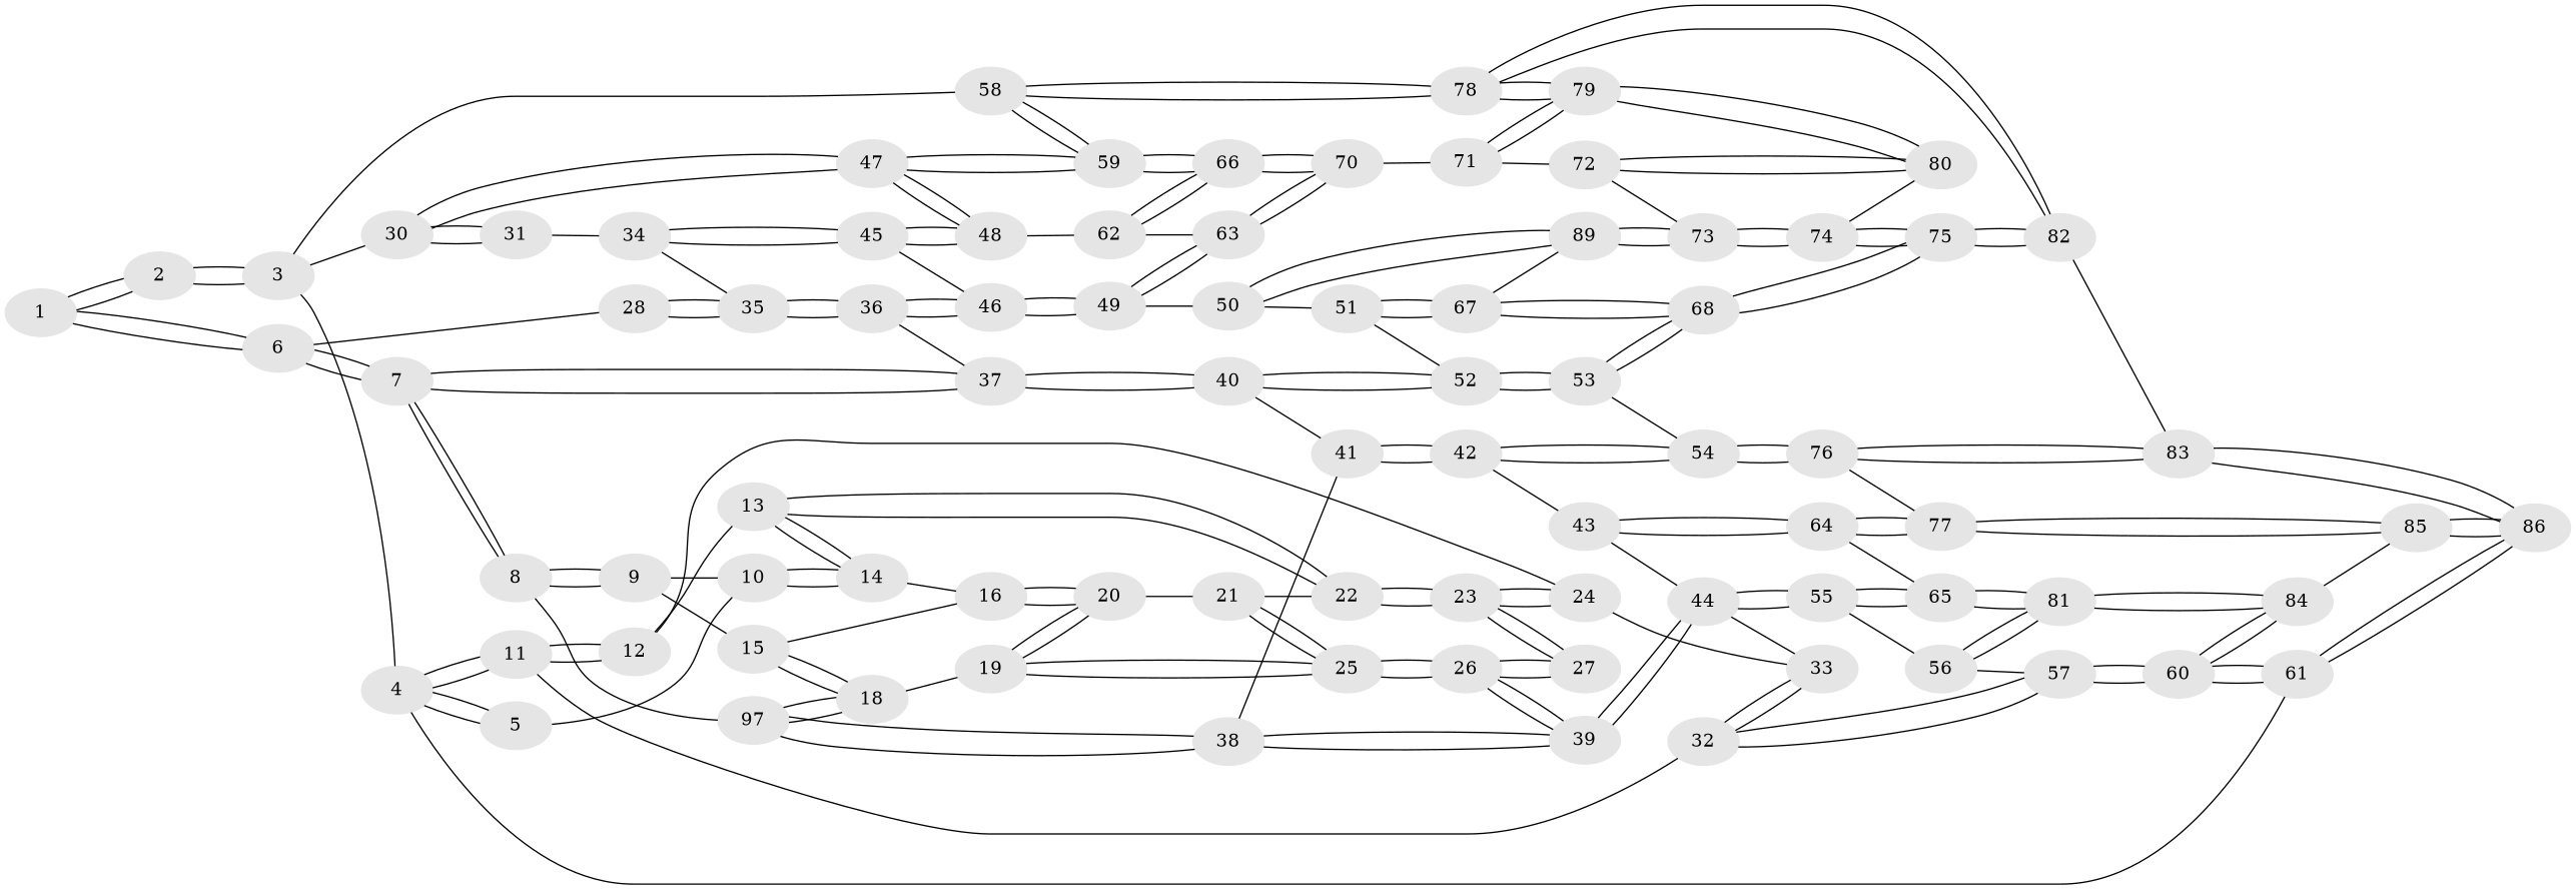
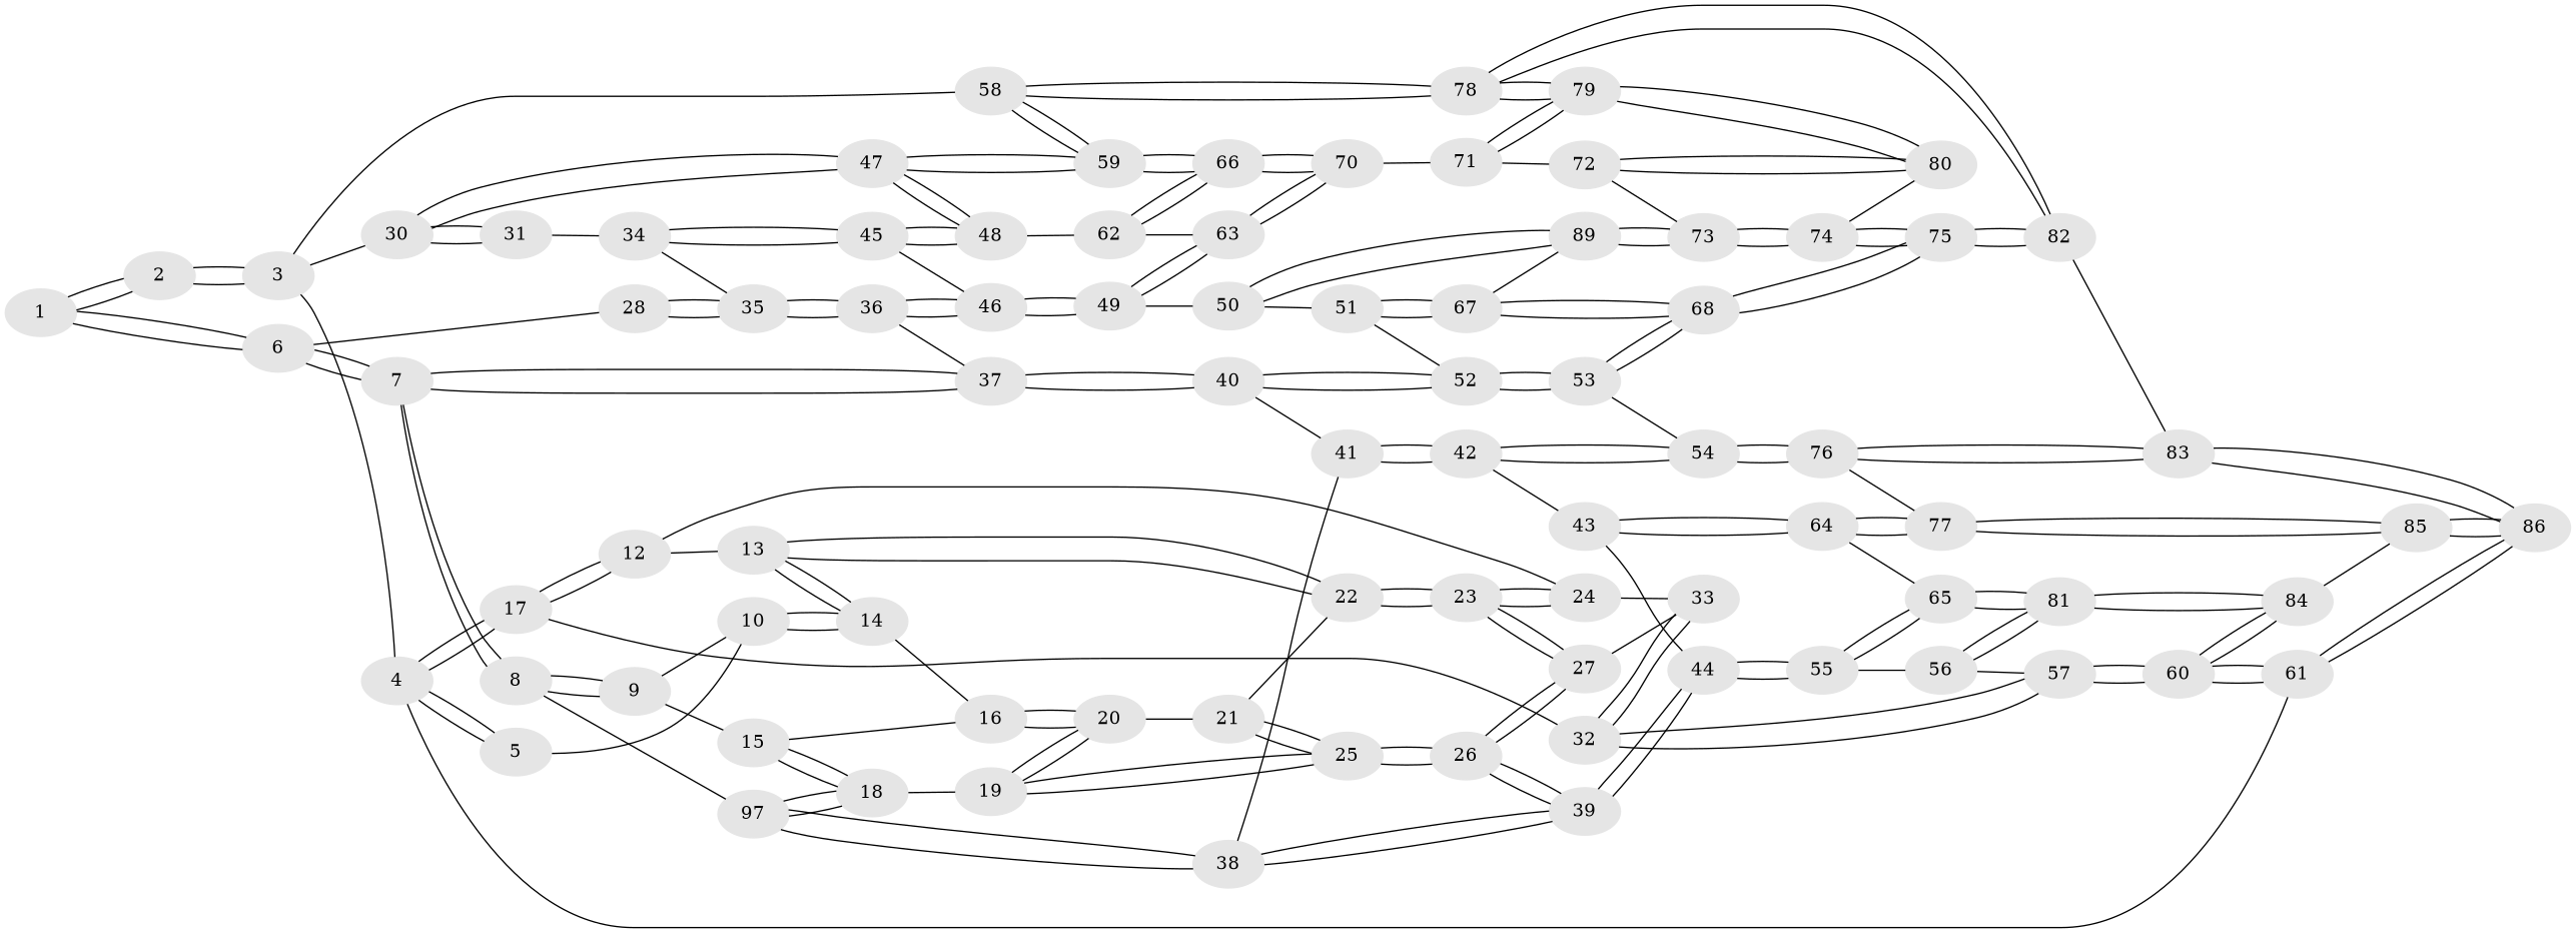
  graph {
    rankdir=LR
    node [color=gray90 style=filled]
    1
    2
    6
    3
    7
    28
    4
    30
    58
    5
-   11
+   11 [label=17]
    61
    31
    47
    59
    78
    10
    12
    32
    86
    14
    8
    37
    35
    9
    n26 [label=97]
    40
    15
    18
    38
    16
    13
    24
    33
    57
    22
    23
    20
    19
    21
    39
    41
    25
    26
    27
    44
    36
    34
    48
    45
    60
    46
    49
    52
    42
    55
    53
    43
    54
    64
    76
    65
    77
    56
    62
    50
    63
    66
    51
    n70 [label=89]
    70
    67
    73
    68
    75
    83
    81
    84
    79
    82
    85
    71
    74
    72
    80
    1 -- 2
    1 -- 2
    1 -- 6
    1 -- 6
    2 -- 3
    2 -- 3
    6 -- 7
    6 -- 7
    6 -- 28
    3 -- 4
    3 -- 30
    3 -- 58
    7 -- 8
    7 -- 8
    7 -- 37
    7 -- 37
    28 -- 35
    28 -- 35
    4 -- 5
    4 -- 5
    4 -- 11
    4 -- 11
    4 -- 61
    30 -- 31
    30 -- 31
    30 -- 47
    30 -- 47
    58 -- 59
    58 -- 59
    58 -- 78
    58 -- 78
    5 -- 10
    11 -- 12
    11 -- 12
    11 -- 32
    61 -- 86
    61 -- 86
    31 -- 34
    47 -- 59
    47 -- 59
    47 -- 48
    47 -- 48
    59 -- 66
    59 -- 66
    78 -- 79
    78 -- 79
    78 -- 82
    78 -- 82
    10 -- 14
    10 -- 14
    12 -- 13
    12 -- 24
    32 -- 33
    32 -- 33
    32 -- 57
    32 -- 57
    14 -- 16
    8 -- 9
    8 -- 9
    8 -- n26
    37 -- 40
    37 -- 40
    35 -- 36
    35 -- 36
    9 -- 10
    9 -- 15
    n26 -- 18
    n26 -- 18
    n26 -- 38
    n26 -- 38
    40 -- 41
    40 -- 52
    40 -- 52
    15 -- 18
    15 -- 18
    15 -- 16
    18 -- 19
    38 -- 39
    38 -- 39
    38 -- 41
    16 -- 20
    16 -- 20
    13 -- 14
    13 -- 14
    13 -- 22
    13 -- 22
    24 -- 33
    57 -- 60
    57 -- 60
    22 -- 23
    22 -- 23
    23 -- 24
    23 -- 24
    23 -- 27
    23 -- 27
    20 -- 21
    19 -- 20
    19 -- 20
    19 -- 25
    19 -- 25
    21 -- 22
    21 -- 25
    21 -- 25
    39 -- 44
    39 -- 44
    41 -- 42
    41 -- 42
    25 -- 26
    25 -- 26
    26 -- 39
    26 -- 39
    26 -- 27
    26 -- 27
-   44 -- 33
+   27 -- 33
    44 -- 55
    44 -- 55
    36 -- 37
    36 -- 46
    36 -- 46
    34 -- 35
    34 -- 45
    34 -- 45
    48 -- 62
    45 -- 48
    45 -- 48
    45 -- 46
    60 -- 61
    60 -- 61
    60 -- 84
    60 -- 84
    46 -- 49
    46 -- 49
    49 -- 50
    49 -- 63
    49 -- 63
    52 -- 53
    52 -- 53
    42 -- 43
    42 -- 54
    42 -- 54
    55 -- 65
    55 -- 65
    55 -- 56
    53 -- 54
    53 -- 68
    53 -- 68
    43 -- 44
    43 -- 64
    43 -- 64
    54 -- 76
    54 -- 76
    64 -- 65
    64 -- 77
    64 -- 77
    76 -- 77
    76 -- 83
    76 -- 83
    65 -- 81
    65 -- 81
    77 -- 85
    77 -- 85
    56 -- 57
    56 -- 81
    56 -- 81
    62 -- 63
    62 -- 66
    62 -- 66
    50 -- 51
    50 -- n70
    50 -- n70
    63 -- 70
    63 -- 70
    66 -- 70
    66 -- 70
    51 -- 52
    51 -- 67
    51 -- 67
    n70 -- 73
    n70 -- 73
    70 -- 71
    67 -- n70
    67 -- 68
    67 -- 68
    73 -- 74
    73 -- 74
    68 -- 75
    68 -- 75
    75 -- 82
    75 -- 82
    83 -- 86
    83 -- 86
    81 -- 84
    81 -- 84
    84 -- 85
    79 -- 80
    79 -- 80
    82 -- 83
    85 -- 86
    85 -- 86
    71 -- 79
    71 -- 79
    71 -- 72
    74 -- 75
    74 -- 75
    74 -- 80
    72 -- 73
    72 -- 80
    72 -- 80
  }
